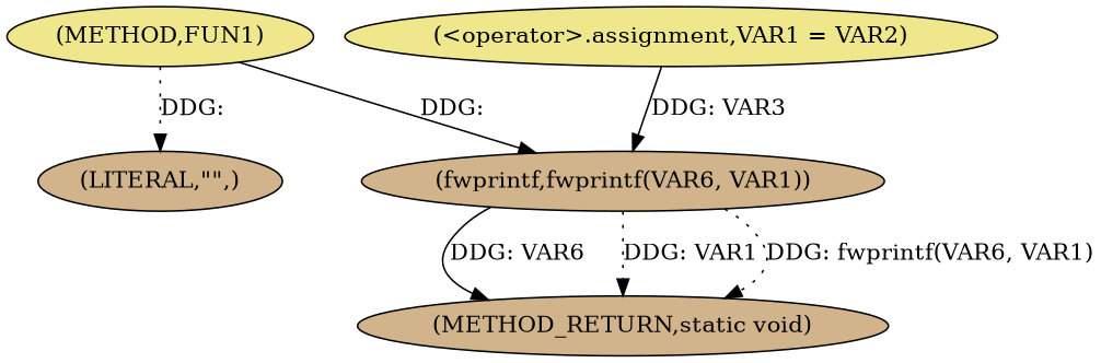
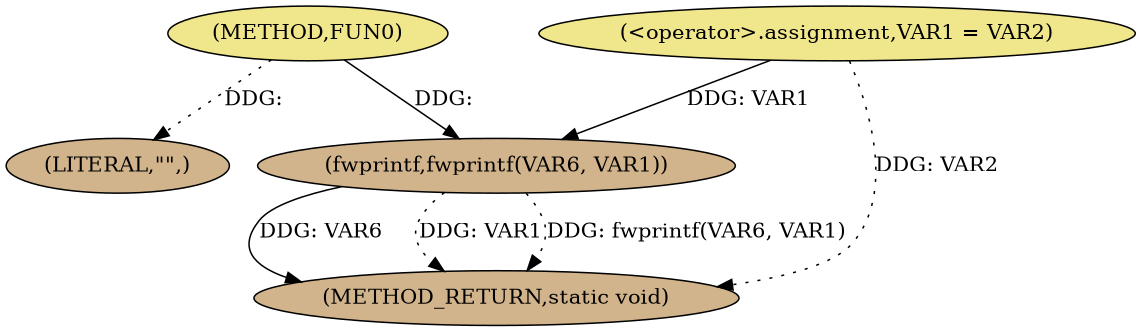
  digraph {
    node [fillcolor=tan style=filled]
    edge [style=dotted]
-   n1 [fillcolor=khaki label="(METHOD,FUN1)"]
+   n1 [fillcolor=khaki label="(METHOD,FUN0)"]
    n2 [label="(LITERAL,\"\",)"]
    n3 [label="(fwprintf,fwprintf(VAR6, VAR1))"]
    n4 [fillcolor=khaki label="(<operator>.assignment,VAR1 = VAR2)"]
    n5 [label="(METHOD_RETURN,static void)"]
    n1 -> n2 [label="DDG: "]
    n1 -> n3 [label="DDG: " style=solid]
    n3 -> n5 [label="DDG: VAR6" style=solid]
    n3 -> n5 [label="DDG: VAR1"]
    n3 -> n5 [label="DDG: fwprintf(VAR6, VAR1)"]
-   n4 -> n3 [label="DDG: VAR3" style=solid]
+   n4 -> n3 [label="DDG: VAR1" style=solid]
+   n4 -> n5 [label="DDG: VAR2"]
  }
